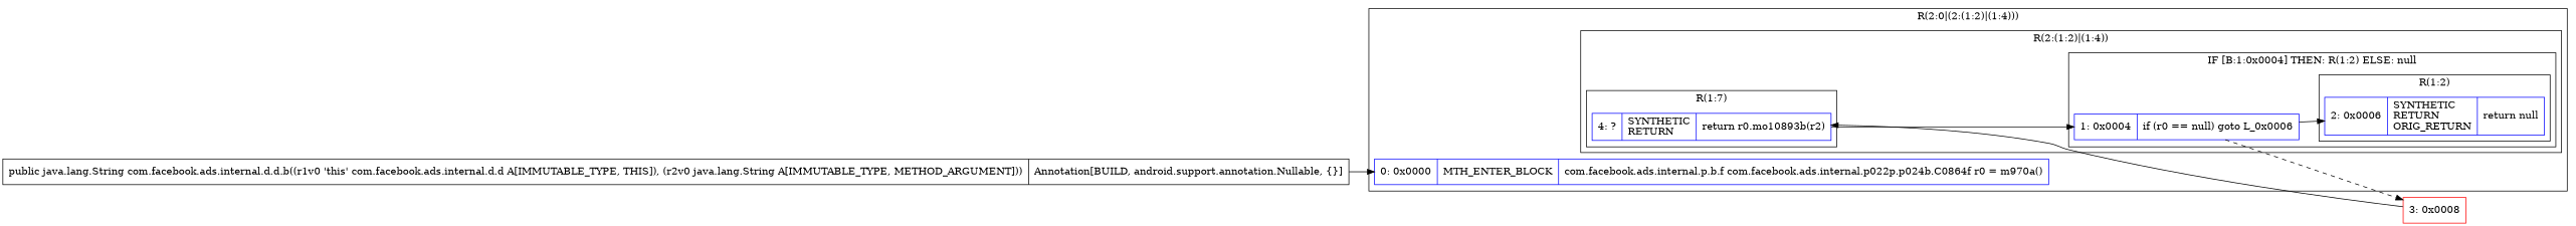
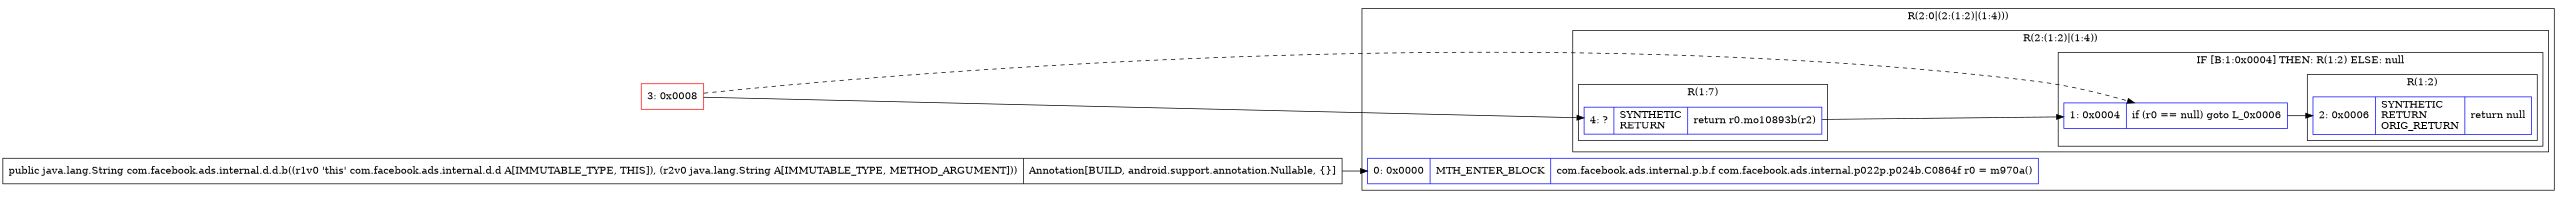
  digraph {
    rankdir=LR
    node [color=blue shape=record]
    n1 [label="{2\:\ 0x0006|SYNTHETIC\lRETURN\lORIG_RETURN\l|return null\l}"]
    n2 [label="{1\:\ 0x0004|if (r0 == null) goto L_0x0006\l}"]
    n3 [label="{4\:\ ?|SYNTHETIC\lRETURN\l|return r0.mo10893b(r2)\l}"]
    n4 [label="{0\:\ 0x0000|MTH_ENTER_BLOCK\l|com.facebook.ads.internal.p.b.f com.facebook.ads.internal.p022p.p024b.C0864f r0 = m970a()\l}"]
    n5 [color=red label="{3\:\ 0x0008}"]
    n6 [label="{public java.lang.String com.facebook.ads.internal.d.d.b((r1v0 'this' com.facebook.ads.internal.d.d A[IMMUTABLE_TYPE, THIS]), (r2v0 java.lang.String A[IMMUTABLE_TYPE, METHOD_ARGUMENT]))  | Annotation[BUILD, android.support.annotation.Nullable, \{\}]\l}" color=""]
    subgraph cluster_1 {
      label="R(2:0|(2:(1:2)|(1:4)))"
      n4
      subgraph cluster_2 {
        label="R(2:(1:2)|(1:4))"
        subgraph cluster_3 {
          label="IF [B:1:0x0004] THEN: R(1:2) ELSE: null"
          n2
          subgraph cluster_4 {
            label="R(1:2)"
            n1
          }
        }
        subgraph cluster_5 {
          label="R(1:7)"
          n3
        }
      }
    }
    n2 -> n1
-   n2 -> n5 [style=dashed]
+   n5 -> n2 [style=dashed]
    n3 -> n2
    n5 -> n3
    n6 -> n4
  }
